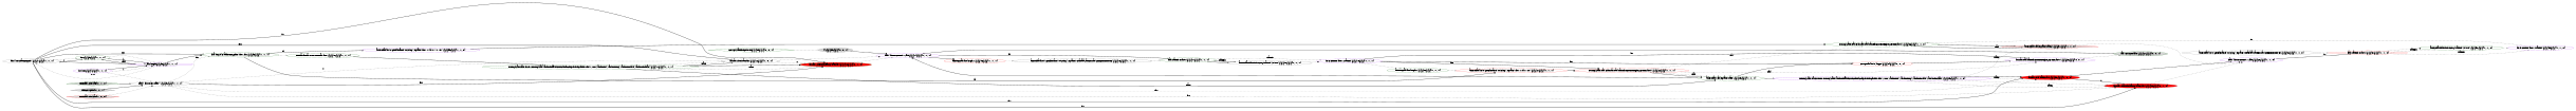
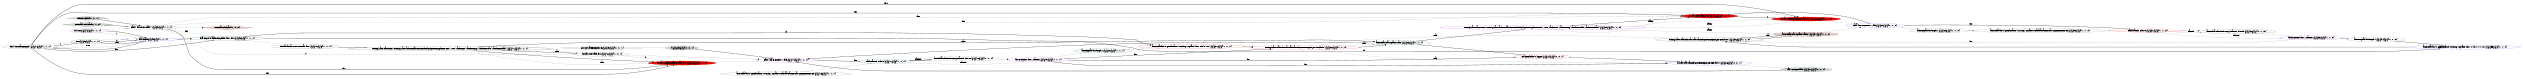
  digraph {
    fontname="DejaVu Serif"
    rankdir=LR
    node [color=darkgreen fillcolor=white fontname="DejaVu Serif" shape=ellipse style=filled]
    edge [arrowhead=odot fontname="DejaVu Serif" style=bold]
    n1 [color=gray40 fillcolor=lightgray label="{}@@@29@@@['0', '0', '1']"]
    n2 [color=purple label="Path(( list = content(\"*\",file)@@@14@@@['1', '1', '1']"]
    n3 [label="Path stateDir = list(0(@@@17@@@['1', '1', '1']"]
-   n4 [color=red label="assertEquals(list.length,1)@@@15@@@['1', '1', '1']"]
    n5 [color=gray40 label="assertThat(list(0(.getFileName().toString(),equalTo(MetaDataStateFormat.STATE_DIR_NAME))@@@16@@@['1', '1', '1']"]
    n6 [color=purple label="list = content(\"foo-*\",stateDir)@@@19@@@['1', '1', '1']"]
    n7 [color=gray40 label="assertThat(Files.isDirectory(stateDir),is(true))@@@18@@@['1', '1', '1']"]
    n8 [color=gray40 label="dirs(i( = createTempDir()@@@7@@@['1', '1', '1']"]
    n9 [label="i++@@@6@@@['1', '1', '1']"]
    n10 [color=gray40 label="format.write(state,dirs)@@@12@@@['1', '0', '1']"]
    n11 [color=gray40 fillcolor=red label="format.write(state2,dirs)@@@26@@@['1', '0', '0']"]
    n12 [label="final long id = addDummyFiles(\"foo-\",dirs)@@@9@@@['1', '1', '1']"]
    n13 [fillcolor=red label="format.writeAndCleanup(state,dirs)@@@12@@@['0', '1', '0']"]
    n14 [color=gray40 fillcolor=red label="format.writeAndCleanup(state2,dirs)@@@26@@@['0', '1', '0']"]
    n15 [color=purple label="i < dirs.length@@@5@@@['1', '1', '1']" shape=diamond]
    n16 [color=purple label="Path(( list = content(\"*\",file)@@@28@@@['1', '1', '0']"]
    n17 [color=red label="assertThat(list(0(.getFileName().toString(),equalTo(\"foo-\" + id + \".st\"))@@@21@@@['1', '1', '1']"]
    n18 [label="Format format = new Format(\"foo-\")@@@10@@@['1', '1', '1']"]
    n19 [color=purple label="assertThat(list(0(.getFileName().toString(),equalTo(\"foo-\" + (id + 1) + \".st\"))@@@35@@@['1', '1', '0']"]
    n20 [color=gray40 fillcolor=lightgray label="testCorruption['0', '0', '1']" shape=diamond]
    n21 [color=gray40 label="Path(( dirs = new Path((((@@@3@@@['1', '1', '1']"]
    n22 [label="CorruptStateException ex@@@29@@@['0', '0', '1']" shape=diamond]
    n23 [label="assertEquals(list.length,1)@@@20@@@['1', '1', '1']"]
    n24 [color=red label="DummyState read = format.read(NamedXContentRegistry.EMPTY,list(0()@@@22@@@['1', '1', '1']"]
    n25 [color=gray40 label="assertThat(list(0(.getFileName().toString(),equalTo(MetaDataStateFormat.STATE_DIR_NAME))@@@30@@@['1', '1', '0']"]
    n26 [color=red label="Path stateDir = list(0(@@@31@@@['1', '1', '0']" shape=diamond]
    n27 [color=purple label="list = content(\"foo-*\",stateDir)@@@33@@@['1', '1', '0']"]
    n28 [label="assertThat(Files.isDirectory(stateDir),is(true))@@@32@@@['1', '1', '0']"]
    n29 [label="DummyState read = format.read(NamedXContentRegistry.EMPTY,list(0()@@@36@@@['1', '1', '0']"]
-   n30 [color=red fillcolor=lightgray label="assertThat(read,equalTo(state2))@@@37@@@['1', '1', '0']" shape=diamond]
+   n30 [color=red fillcolor=lightgray label="assertThat(read,equalTo(state2))@@@37@@@['1', '1', '0']"]
    n31 [color=red label="corruptFile(list(0(,logger)@@@24@@@['0', '0', '1']"]
    n32 [color=purple label="format.read(NamedXContentRegistry.EMPTY,list(0()@@@26@@@['0', '0', '1']"]
    n33 [color=purple label="int i = 0@@@4@@@['1', '1', '1']"]
    n34 [color=red fillcolor=lightgray label="testReadWriteState['1', '0', '0']" shape=diamond]
    n35 [fillcolor=lightgray label="testReadWriteState['0', '1', '0']" shape=diamond]
    n36 [label="DummyState state = new DummyState(randomRealisticUnicodeOfCodepointLengthBetween(1,1000),randomInt(),randomLong(),randomDouble(),randomBoolean())@@@11@@@['1', '1', '1']"]
    n37 [label="assertThat(read,equalTo(state))@@@23@@@['1', '1', '1']"]
    n38 [fillcolor=lightgray label="fail(\"corrupted file\")@@@27@@@['0', '0', '1']"]
+   n39 [color=gray40 label="assertEquals(list.length,1)@@@34@@@['1', '1', '0']"]
    n40 [color=purple label="DummyState state2 = new DummyState(randomRealisticUnicodeOfCodepointLengthBetween(1,1000),randomInt(),randomLong(),randomDouble(),randomBoolean())@@@25@@@['1', '1', '0']"]
+   n41 [color=gray40 label="assertEquals(list.length,1)@@@29@@@['1', '1', '0']"]
    n1 -> n2 [arrowhead=box]
    n2 -> n3 [label=list]
-   n2 -> n4 [arrowhead=box]
    n3 -> n6 [label=stateDir style=dashed]
    n3 -> n7
    n3 -> n7 [label=stateDir]
-   n4 -> n5 [arrowhead=onormal style=dashed]
    n5 -> n3 [arrowhead=onormal style=dashed]
    n6 -> n23 [arrowhead=onormal style=dashed]
    n6 -> n24 [arrowhead=box label=list]
    n6 -> n31 [arrowhead=onormal label=list]
    n6 -> n32 [label=list]
    n7 -> n6 [arrowhead=box style=dashed]
    n8 -> n9 [style=dashed]
    n8 -> n9 [label=i]
-   n8 -> n10 [label=dirs]
    n8 -> n11 [arrowhead=onormal label=dirs]
    n8 -> n12 [label=dirs]
    n8 -> n13 [arrowhead=box label=dirs]
    n8 -> n14 [arrowhead=box label=dirs]
    n9 -> n15 [style=dashed]
    n9 -> n15 [arrowhead=onormal label=i]
    n10 -> n2 [arrowhead=box style=dashed]
    n10 -> n13 [arrowhead=onormal label=0 style=dashed]
    n11 -> n14 [arrowhead=onormal label=0]
    n11 -> n16
    n12 -> n17 [arrowhead=box label=id]
    n12 -> n18 [arrowhead=onormal style=dashed]
    n12 -> n19 [arrowhead=onormal label=id]
    n13 -> n2 [style=dashed]
    n14 -> n16 [arrowhead=box style=dashed]
    n15 -> n8 [arrowhead=onormal label=true style=dashed]
    n15 -> n8
    n15 -> n9 [arrowhead=onormal label=read]
    n15 -> n12 [arrowhead=box]
    n16 -> n26 [label=list]
+   n16 -> n41 [style=dashed]
    n17 -> n24 [arrowhead=box]
    n18 -> n36
    n19 -> n29 [arrowhead=box]
    n20 -> n21 [arrowhead=box]
    n21 -> n10 [label=0 style=dashed]
    n21 -> n11 [arrowhead=box label=dirs style=dashed]
    n21 -> n12 [arrowhead=onormal label=dirs style=dashed]
    n21 -> n13 [arrowhead=box label=dirs]
    n21 -> n14 [arrowhead=box label=dirs style=dashed]
    n22 -> n1 [style=dashed]
    n23 -> n17 [style=dashed]
    n24 -> n29 [label=read style=dashed]
    n24 -> n32 [arrowhead=box label=read style=dashed]
    n24 -> n37 [arrowhead=box]
    n24 -> n37 [arrowhead=onormal label=read style=dashed]
    n25 -> n26 [arrowhead=onormal style=dashed]
    n26 -> n27 [label=stateDir style=dashed]
    n26 -> n28 [arrowhead=onormal label=stateDir style=dashed]
    n26 -> n28 [arrowhead=box style=dashed]
    n27 -> n29 [arrowhead=onormal label=list style=dashed]
+   n27 -> n39
    n28 -> n27 [arrowhead=onormal style=dashed]
    n29 -> n30
    n29 -> n30 [label=read]
    n30 -> n16 [arrowhead=box style=dashed]
    n31 -> n32
    n32 -> n38 [arrowhead=onormal style=dashed]
    n33 -> n15 [arrowhead=box]
    n33 -> n15 [arrowhead=box label=i style=dashed]
    n33 -> n21 [style=dashed]
-   n34 -> n21 [arrowhead=box style=dashed]
+   n21 -> n34 [arrowhead=box style=dashed]
    n35 -> n21 [arrowhead=onormal]
    n36 -> n10 [label=state]
    n36 -> n10 [arrowhead=onormal style=dashed]
    n36 -> n13 [arrowhead=box]
    n36 -> n13 [label=state style=dashed]
    n36 -> n37 [arrowhead=box label=state]
    n37 -> n2 [arrowhead=box]
    n37 -> n31 [arrowhead=onormal]
    n37 -> n40
    n38 -> n2 [arrowhead=onormal]
+   n39 -> n19
    n40 -> n11 [label=state2 style=dashed]
    n40 -> n11 [arrowhead=box]
    n40 -> n14 [label=state2 style=dashed]
    n40 -> n14 [style=dashed]
    n40 -> n30 [label=state2 style=dashed]
+   n41 -> n25 [arrowhead=onormal]
  }
